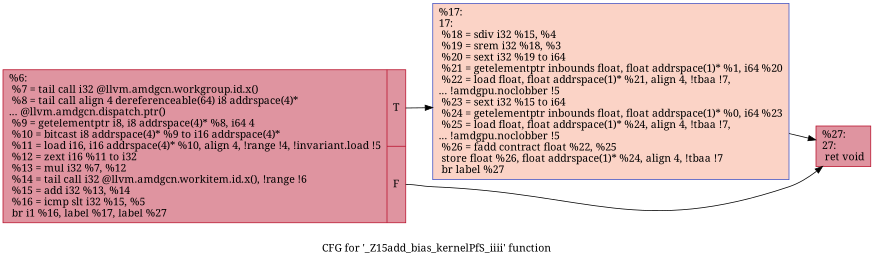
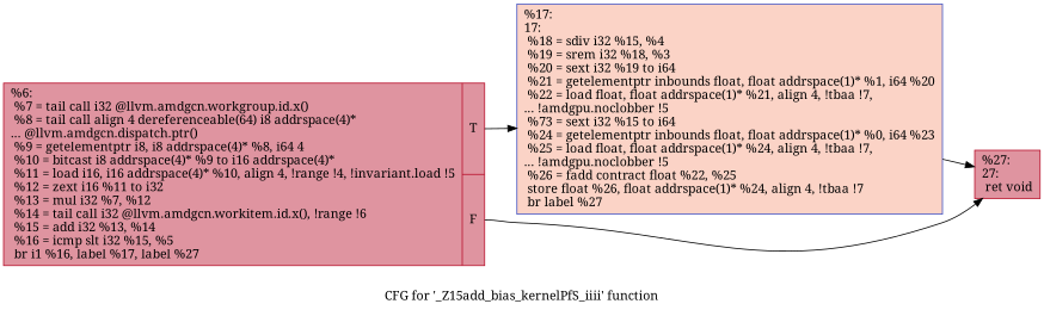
  digraph {
    label="CFG for '_Z15add_bias_kernelPfS_iiii' function"
    rankdir=LR
    fontname="Noto Serif"
    node [color="#b70d28ff" fillcolor="#b70d2870" shape=record style=filled fontname="Noto Serif"]
    edge [fontname="Noto Serif"]
    n1 [label="{%6:\l  %7 = tail call i32 @llvm.amdgcn.workgroup.id.x()\l  %8 = tail call align 4 dereferenceable(64) i8 addrspace(4)*\l... @llvm.amdgcn.dispatch.ptr()\l  %9 = getelementptr i8, i8 addrspace(4)* %8, i64 4\l  %10 = bitcast i8 addrspace(4)* %9 to i16 addrspace(4)*\l  %11 = load i16, i16 addrspace(4)* %10, align 4, !range !4, !invariant.load !5\l  %12 = zext i16 %11 to i32\l  %13 = mul i32 %7, %12\l  %14 = tail call i32 @llvm.amdgcn.workitem.id.x(), !range !6\l  %15 = add i32 %13, %14\l  %16 = icmp slt i32 %15, %5\l  br i1 %16, label %17, label %27\l|{<s0>T|<s1>F}}"]
-   n2 [color="#3d50c3ff" fillcolor="#f59c7d70" label="{%17:\l17:                                               \l  %18 = sdiv i32 %15, %4\l  %19 = srem i32 %18, %3\l  %20 = sext i32 %19 to i64\l  %21 = getelementptr inbounds float, float addrspace(1)* %1, i64 %20\l  %22 = load float, float addrspace(1)* %21, align 4, !tbaa !7,\l... !amdgpu.noclobber !5\l  %23 = sext i32 %15 to i64\l  %24 = getelementptr inbounds float, float addrspace(1)* %0, i64 %23\l  %25 = load float, float addrspace(1)* %24, align 4, !tbaa !7,\l... !amdgpu.noclobber !5\l  %26 = fadd contract float %22, %25\l  store float %26, float addrspace(1)* %24, align 4, !tbaa !7\l  br label %27\l}"]
+   n2 [color="#3d50c3ff" fillcolor="#f59c7d70" label="{%17:\l17:                                               \l  %18 = sdiv i32 %15, %4\l  %19 = srem i32 %18, %3\l  %20 = sext i32 %19 to i64\l  %21 = getelementptr inbounds float, float addrspace(1)* %1, i64 %20\l  %22 = load float, float addrspace(1)* %21, align 4, !tbaa !7,\l... !amdgpu.noclobber !5\l  %73 = sext i32 %15 to i64\l  %24 = getelementptr inbounds float, float addrspace(1)* %0, i64 %23\l  %25 = load float, float addrspace(1)* %24, align 4, !tbaa !7,\l... !amdgpu.noclobber !5\l  %26 = fadd contract float %22, %25\l  store float %26, float addrspace(1)* %24, align 4, !tbaa !7\l  br label %27\l}"]
    n3 [label="{%27:\l27:                                               \l  ret void\l}"]
    n1 -> n2 [tailport=s0]
    n1 -> n3 [tailport=s1]
    n2 -> n3
  }
